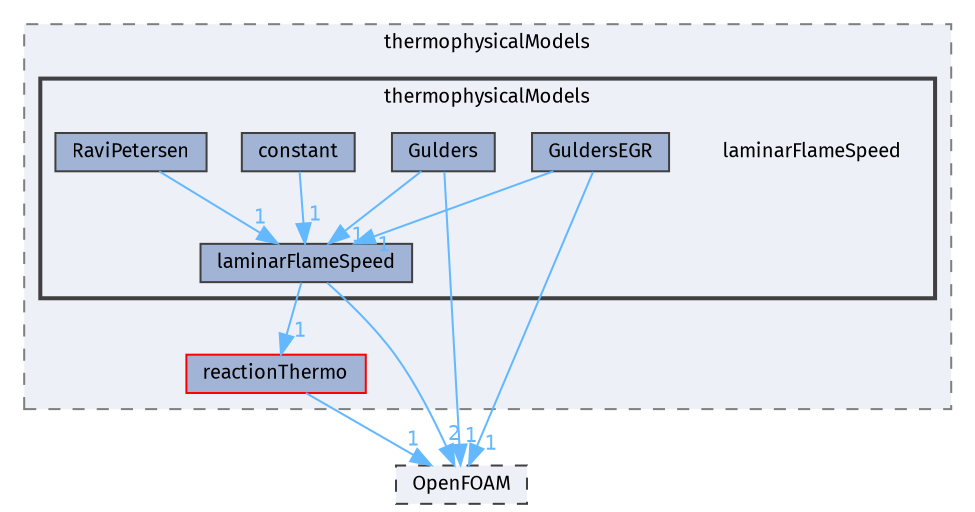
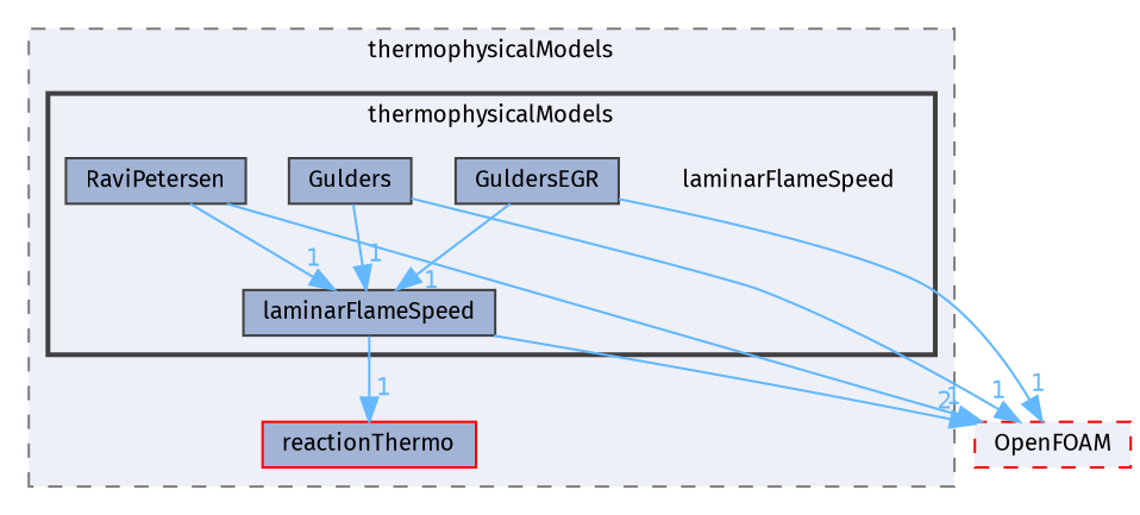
  digraph {
    compound=true
    fontname="Fira Sans"
    node [fontname="Fira Sans" fontsize=10 shape=box color=grey25 fillcolor="#a2b4d6" style=filled]
    edge [color=steelblue1 fontcolor=steelblue1 fontname="Fira Sans" fontsize=10 headlabel=1 labeldistance=1.5 labelfontname=Helvetica labelfontsize=10]
    n1 [height=0.2 label=laminarFlameSpeed shape=plaintext width=0.4 color="" fillcolor="" style=""]
-   n2 [height=0.2 label=constant width=0.4]
    n3 [height=0.2 label=Gulders width=0.4]
    n4 [height=0.2 label=GuldersEGR width=0.4]
    n5 [height=0.2 label=laminarFlameSpeed width=0.4]
    n6 [height=0.2 label=RaviPetersen width=0.4]
    n7 [color=red height=0.2 label=reactionThermo width=0.4]
-   n8 [fillcolor="#edf0f7" height=0.2 label=OpenFOAM style="filled,dashed" width=0.4]
+   n8 [color=red fillcolor="#edf0f7" height=0.2 label=OpenFOAM style="filled,dashed" width=0.4]
    subgraph cluster_1 {
      bgcolor="#edf0f7"
      fontsize=10
      label=thermophysicalModels
      pencolor=grey50
      style="filled,dashed"
      n7
      subgraph cluster_2 {
        bgcolor="#edf0f7"
        fontsize=10
        label=thermophysicalModels
        pencolor=grey25
        style="filled,bold"
        n1
-       n2
        n3
        n4
        n5
        n6
      }
    }
-   n2 -> n5
    n3 -> n5
    n3 -> n8
    n4 -> n5
    n4 -> n8
    n5 -> n7
    n5 -> n8 [headlabel=2]
    n6 -> n5
-   n7 -> n8
+   n6 -> n8
  }
